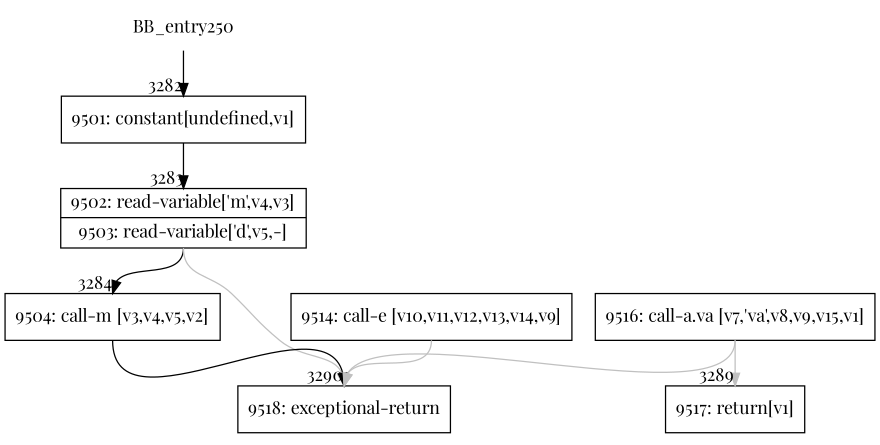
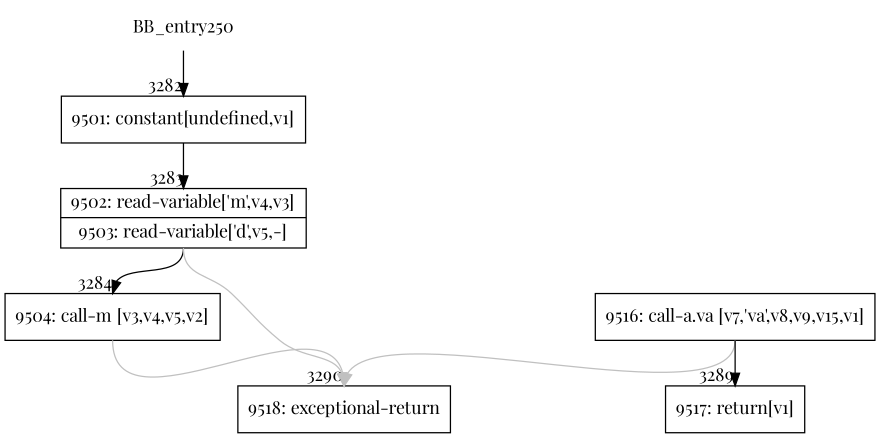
  digraph {
    fontname="Playfair Display"
    rankdir=TD
    node [fontname="Playfair Display" shape=record]
    edge [fontname="Playfair Display" headport=n tailport=s]
    n1 [label=BB_entry250 shape=none]
    n2 [label="{9501: constant[undefined,v1]}"]
    n3 [label="{9502: read-variable['m',v4,v3]|9503: read-variable['d',v5,-]}"]
    n4 [label="{9504: call-m [v3,v4,v5,v2]}"]
    n5 [label="{9518: exceptional-return}"]
-   n6 [label="{9514: call-e [v10,v11,v12,v13,v14,v9]}"]
    n7 [label="{9516: call-a.va [v7,'va',v8,v9,v15,v1]}"]
    n8 [label="{9517: return[v1]}"]
    n1 -> n2 [headlabel="    3282"]
    n2 -> n3 [headlabel="      3283"]
    n3 -> n4 [headlabel="      3284"]
    n3 -> n5 [color=gray headlabel="      3290"]
-   n4 -> n5 [color=black]
-   n6 -> n5 [color=gray]
+   n4 -> n5 [color=gray]
    n7 -> n5 [color=gray]
-   n7 -> n8 [headlabel="      3289" color=gray]
+   n7 -> n8 [headlabel="      3289"]
  }
